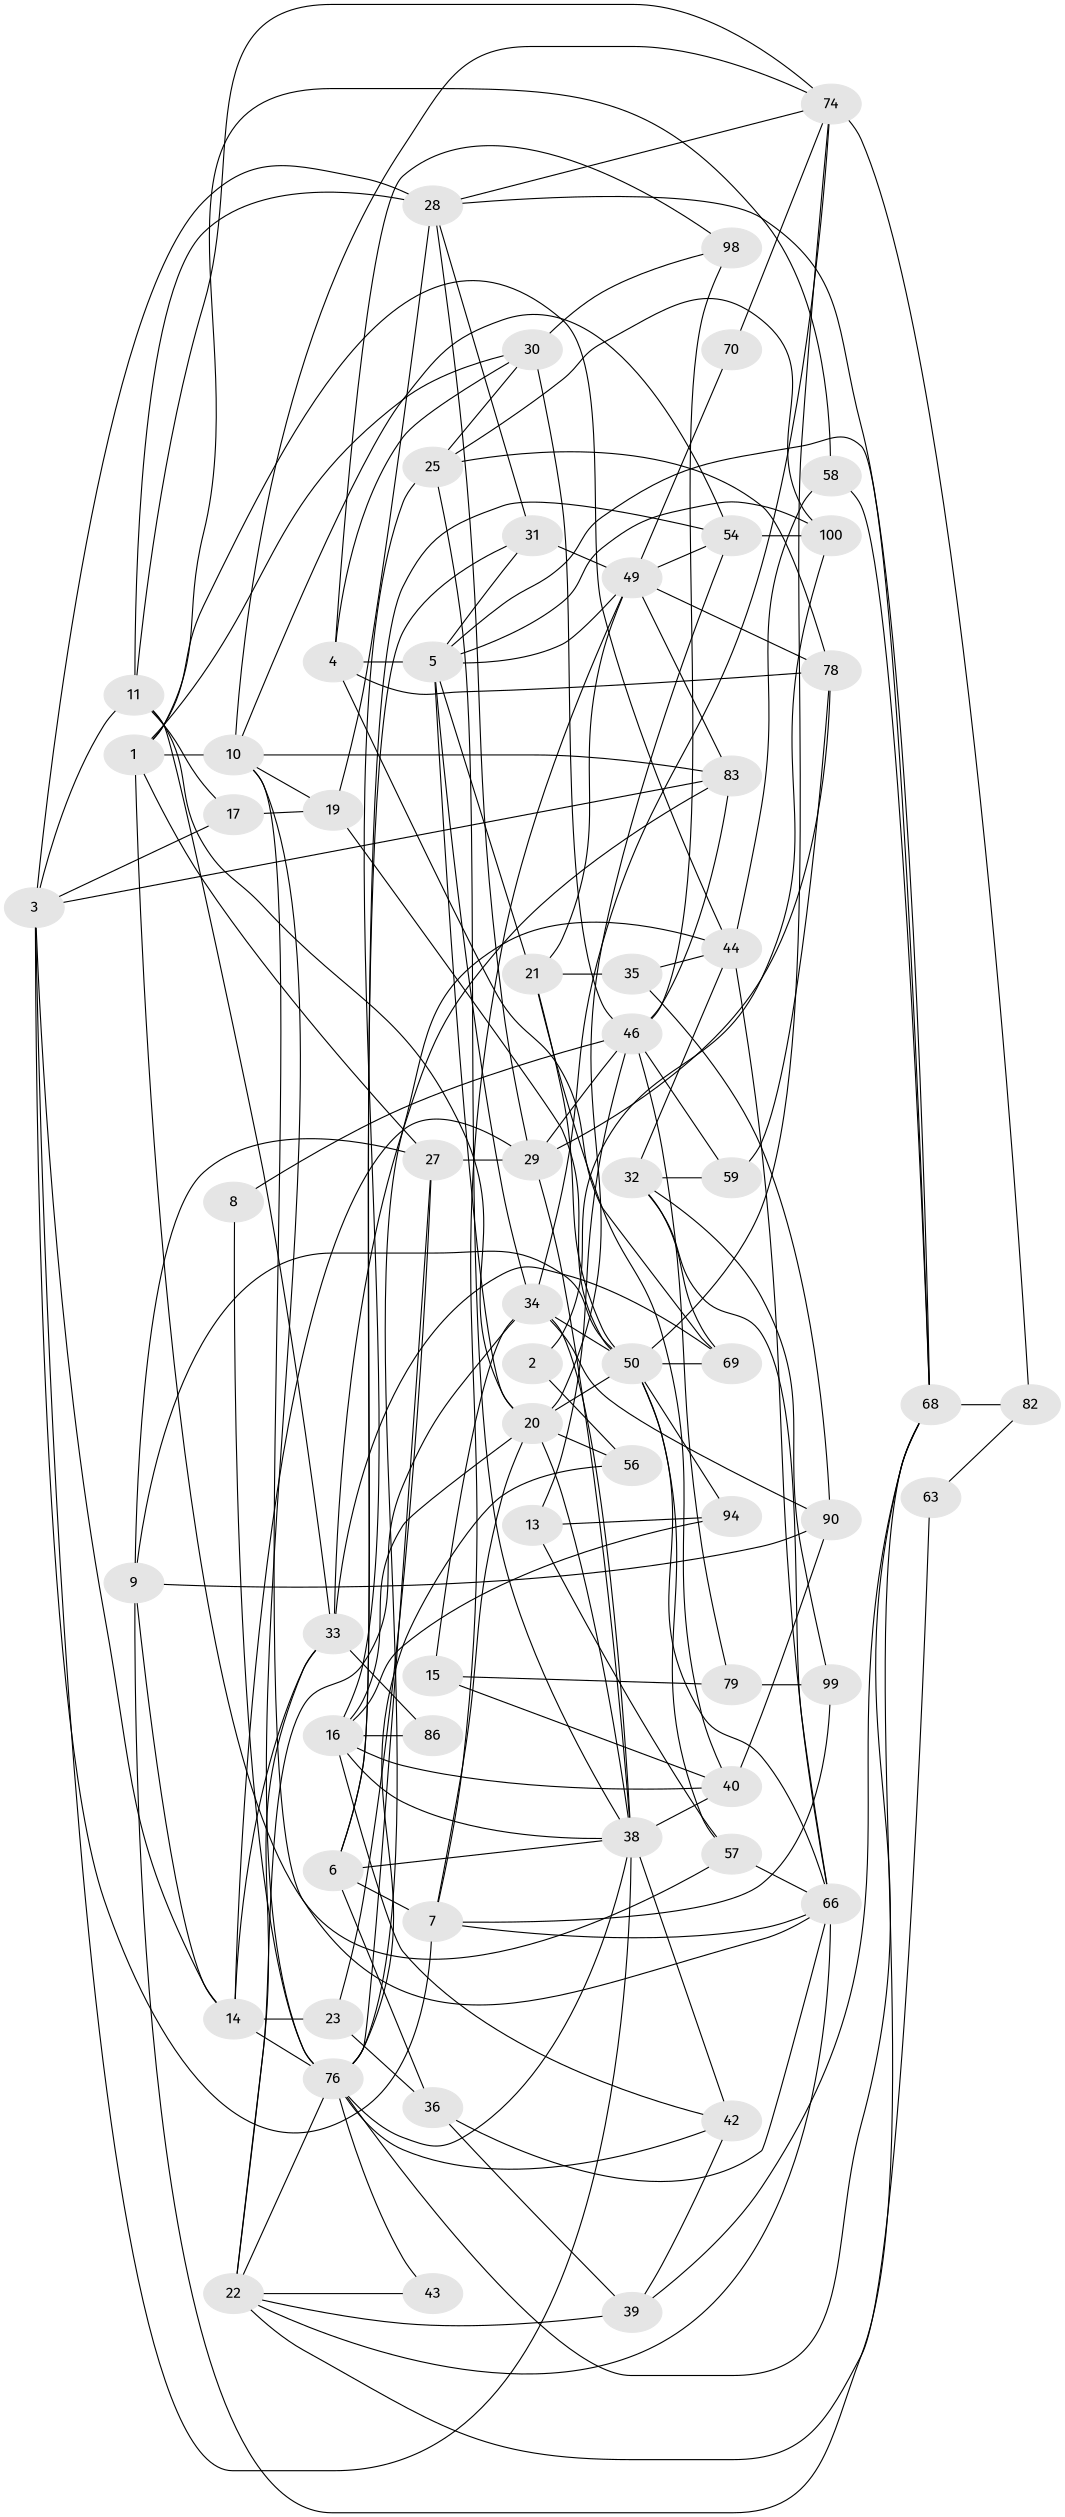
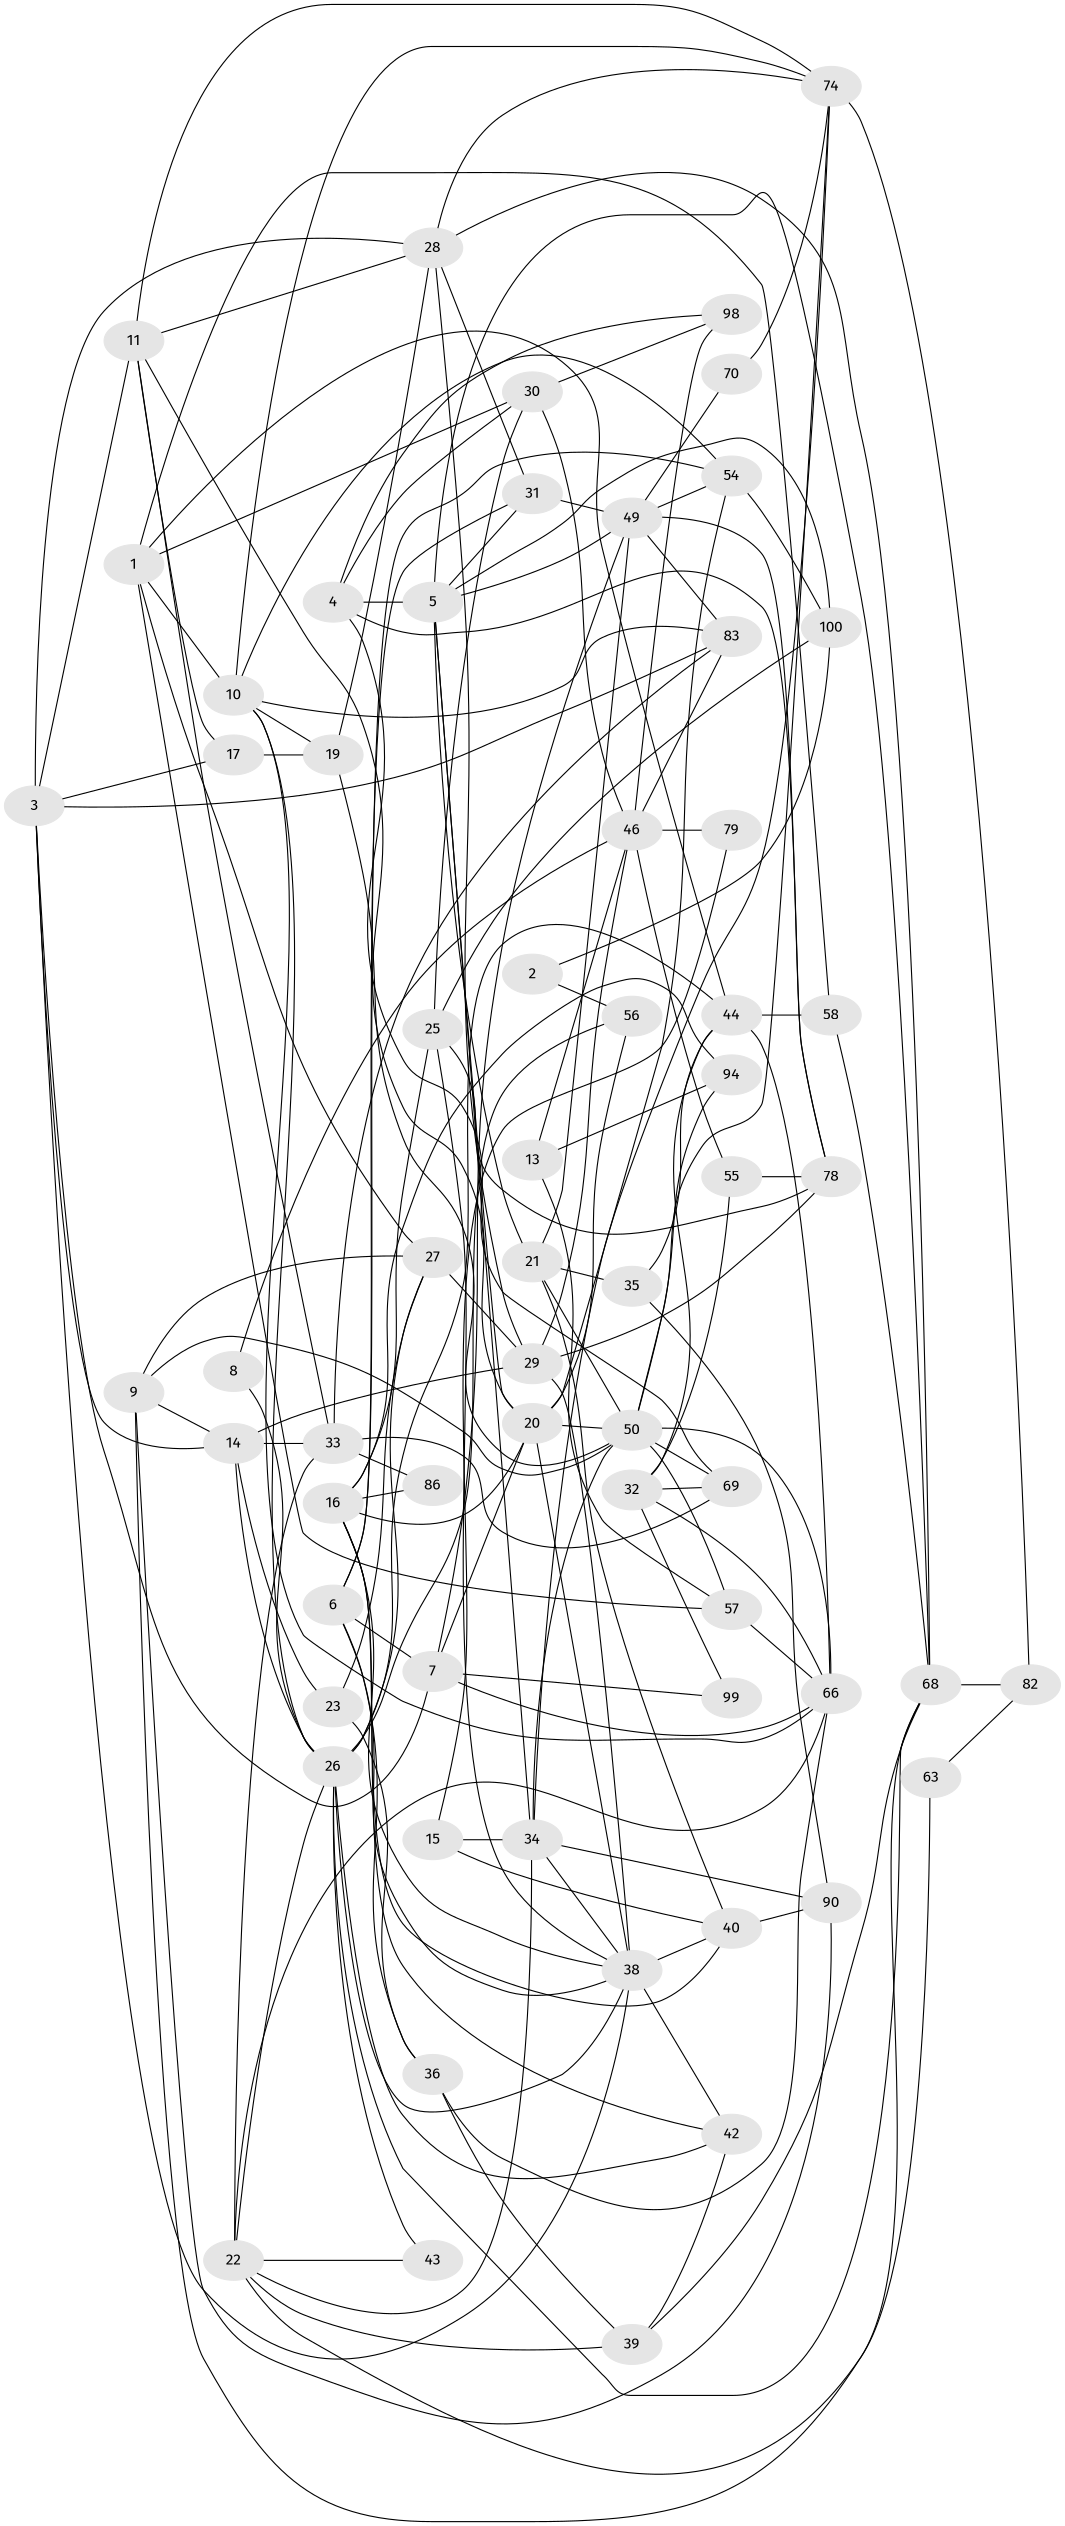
  graph {
    fontname="Fira Sans"
    rankdir=LR
    node [color=gray90 fontname="Fira Sans" style=filled]
    edge [fontname="Fira Sans"]
    1 [super="+65"]
    10 [super="+61"]
    27 [super="+96"]
    30
    44 [super="+48"]
    57
    58
    83
    54 [super="+81"]
    66 [super="+72"]
-   26 [super="+75" label=76]
+   26 [super="+75"]
    19 [super="+60"]
    74 [super="+92"]
    29 [super="+52"]
    98
    46 [super="+91"]
    68 [super="+88"]
    2
    56
    100
    3 [super="+12"]
    7 [super="+37"]
    11 [super="+55"]
    14 [super="+18"]
    17 [super="+89"]
    28 [super="+93"]
    38 [super="+62"]
    20 [super="+95"]
    49 [super="+85"]
    99
    33 [super="+77"]
    23
    31
    40 [super="+64"]
    42
    4 [super="+71"]
    5 [super="+51"]
    69
    78
    21 [super="+41"]
    34
    50 [super="+87"]
    35
    90 [super="+97"]
    70
    82
    6 [super="+67"]
    36
    39
    43
    8
    79
-   59
+   59 [label=55]
    9
    94
    86
    13 [super="+73"]
    15 [super="+84"]
    16 [super="+76"]
    25 [super="+45"]
    22 [super="+24"]
    63
    32 [super="+80"]
    1 -- 10
    1 -- 27
    1 -- 30
    1 -- 44
    1 -- 57
    1 -- 58
    10 -- 83 [weight=2]
    10 -- 54
    10 -- 66
    10 -- 26
    10 -- 19
    10 -- 74
    27 -- 29
    30 -- 98
    30 -- 46
    44 -- 58
    44 -- 66
    57 -- 66
    58 -- 68
    54 -- 100
    26 -- 27
    26 -- 44
    26 -- 68
    26 -- 56
    26 -- 38
    26 -- 42
    26 -- 43
    19 -- 28
    19 -- 50
    74 -- 82
    29 -- 46
    29 -- 38
    29 -- 78
    46 -- 83
    46 -- 98
    46 -- 79
    46 -- 59
    68 -- 82
    2 -- 56
    2 -- 100
    3 -- 83
    3 -- 7
    3 -- 11
    3 -- 14
    3 -- 17
    3 -- 28
    3 -- 38
    7 -- 66
    7 -- 20
    7 -- 49
    7 -- 99
    11 -- 74
    11 -- 17
    11 -- 28 [weight=2]
    11 -- 20
    11 -- 33
    14 -- 26
    14 -- 29
    14 -- 33
    14 -- 23
    17 -- 19
    28 -- 74
    28 -- 29
    28 -- 68
    28 -- 31
    38 -- 40
    38 -- 42
    20 -- 54
    20 -- 56
    20 -- 38
    20 -- 50
    49 -- 83
    49 -- 54
    49 -- 78
    49 -- 70
    33 -- 83
    33 -- 69
    33 -- 86
    23 -- 27
    23 -- 36
    31 -- 49
    40 -- 90
    4 -- 30
    4 -- 98
    4 -- 5
    4 -- 69
    4 -- 78
    5 -- 68
    5 -- 100
    5 -- 20
    5 -- 49
    5 -- 31
    5 -- 21
    5 -- 34
    21 -- 49
    21 -- 40
    21 -- 50
    21 -- 35
    34 -- 74
    34 -- 38
    34 -- 50
    34 -- 90
    50 -- 57
    50 -- 66
    50 -- 74
    50 -- 69
    50 -- 94
    35 -- 44
    35 -- 90
    70 -- 74
    6 -- 54
    6 -- 7
    6 -- 38
    6 -- 31
    6 -- 36
    36 -- 66
    36 -- 39
    39 -- 68
    39 -- 42
    8 -- 26
    8 -- 46
-   79 -- 99
    59 -- 78
    9 -- 27
    9 -- 68
    9 -- 14
    9 -- 50
    9 -- 90
    13 -- 57
    13 -- 46
    13 -- 94
    15 -- 40
    15 -- 34
    15 -- 79
    16 -- 38
    16 -- 20
    16 -- 40
    16 -- 42
    16 -- 94
    16 -- 86
    16 -- 25
    25 -- 30
    25 -- 100
    25 -- 38 [weight=2]
    25 -- 78
    22 -- 66
    22 -- 26
    22 -- 33
    22 -- 34
    22 -- 39
    22 -- 43
    22 -- 63
    63 -- 82
    32 -- 44
    32 -- 66
    32 -- 99
    32 -- 69
    32 -- 59
  }
